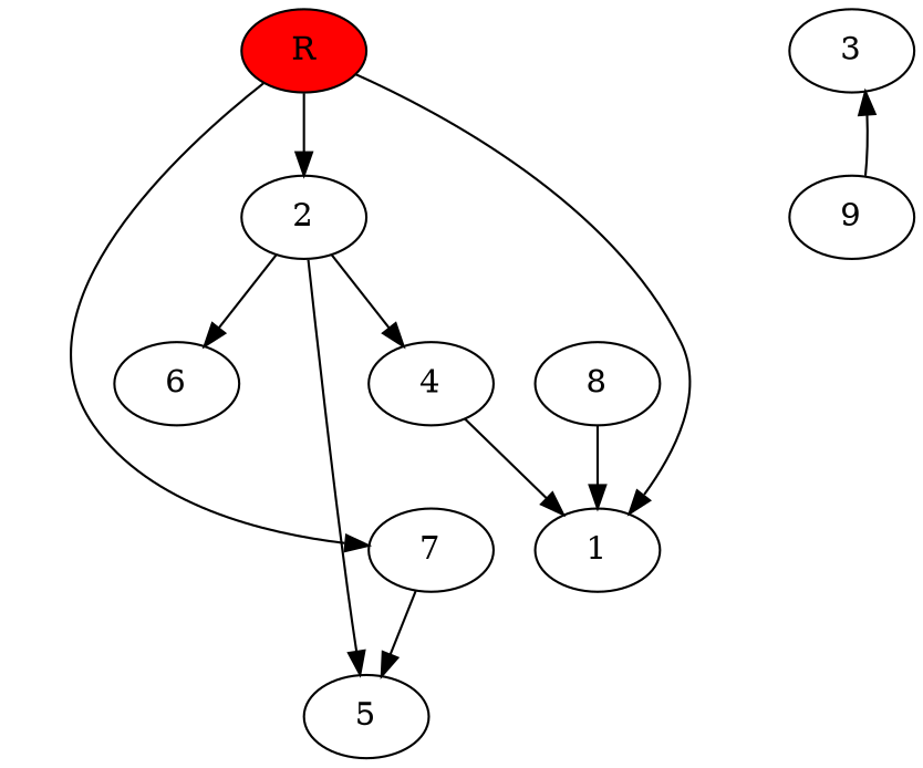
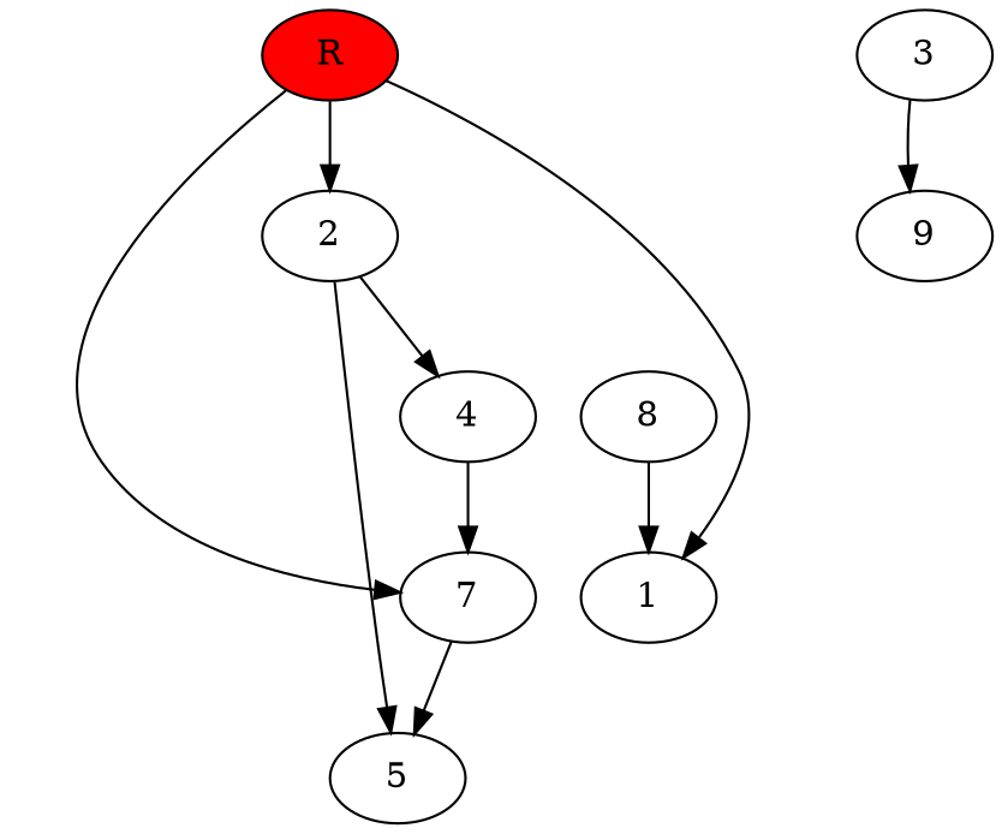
  digraph {
    2
    5
-   6
    4
    3
    9
    7
    8
    1
    R [fillcolor="#ff0000" style=filled]
    2 -> 5
-   2 -> 6
    2 -> 4
-   4 -> 1
-   9 -> 3
+   4 -> 7
+   3 -> 9
    7 -> 5
    8 -> 1
    R -> 2
    R -> 7
    R -> 1
  }
